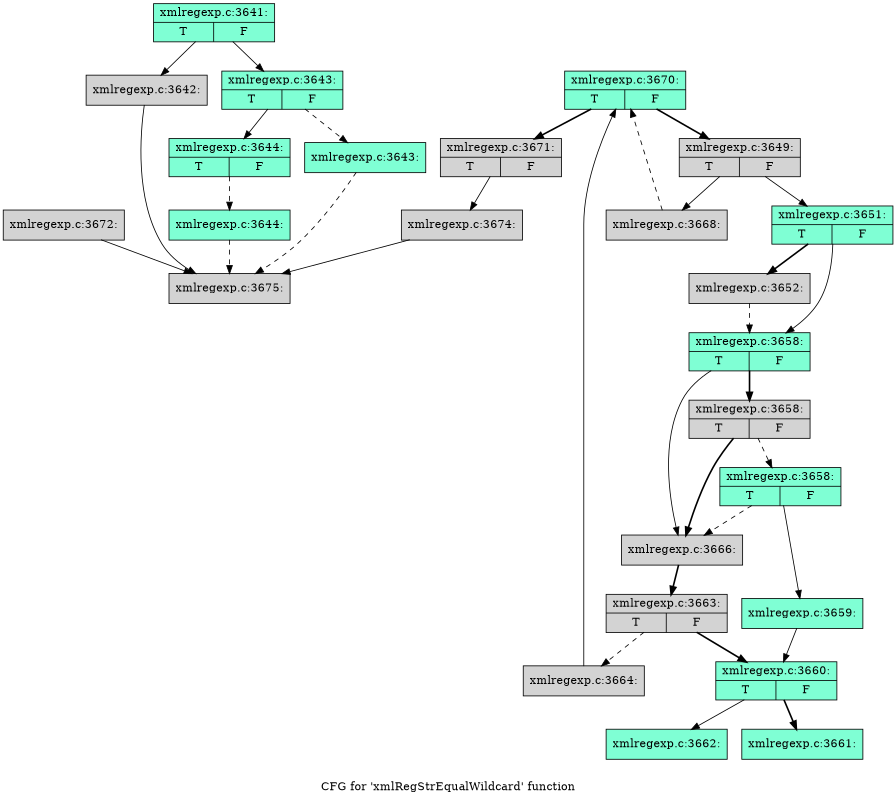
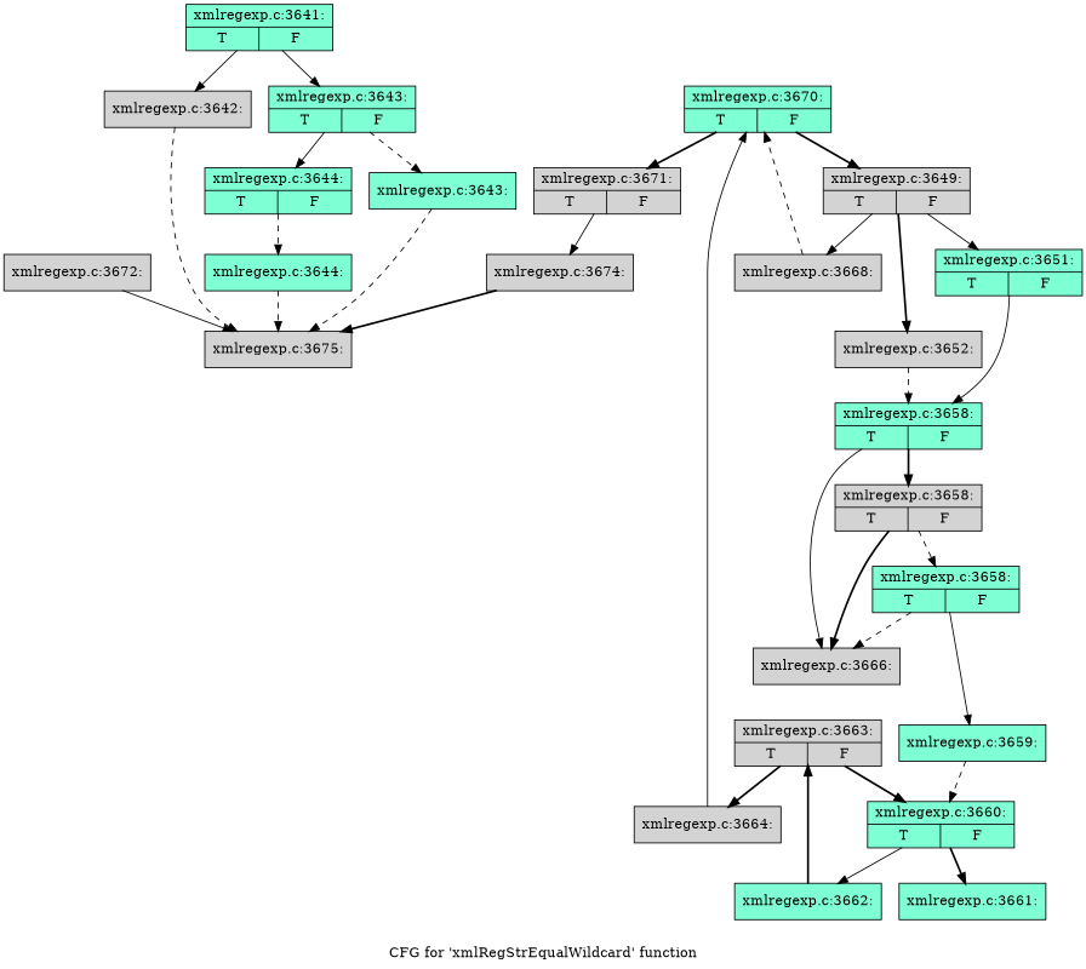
  digraph {
    label="CFG for 'xmlRegStrEqualWildcard' function"
    node [fillcolor=aquamarine shape=record style=filled]
    edge [style=solid]
    n1 [label="{xmlregexp.c:3641:|{<s0>T|<s1>F}}"]
    n2 [fillcolor=lightgrey label="{xmlregexp.c:3642:}"]
    n3 [label="{xmlregexp.c:3643:|{<s0>T|<s1>F}}"]
    n4 [fillcolor=lightgrey label="{xmlregexp.c:3675:}"]
    n5 [label="{xmlregexp.c:3643:}"]
    n6 [label="{xmlregexp.c:3644:|{<s0>T|<s1>F}}"]
    n7 [label="{xmlregexp.c:3644:}"]
    n8 [fillcolor=lightgrey label="{xmlregexp.c:3649:|{<s0>T|<s1>F}}"]
    n9 [label="{xmlregexp.c:3651:|{<s0>T|<s1>F}}"]
    n10 [fillcolor=lightgrey label="{xmlregexp.c:3668:}"]
    n11 [fillcolor=lightgrey label="{xmlregexp.c:3652:}"]
    n12 [label="{xmlregexp.c:3658:|{<s0>T|<s1>F}}"]
    n13 [label="{xmlregexp.c:3670:|{<s0>T|<s1>F}}"]
    n14 [fillcolor=lightgrey label="{xmlregexp.c:3658:|{<s0>T|<s1>F}}"]
    n15 [fillcolor=lightgrey label="{xmlregexp.c:3666:}"]
    n16 [fillcolor=lightgrey label="{xmlregexp.c:3671:|{<s0>T|<s1>F}}"]
    n17 [label="{xmlregexp.c:3658:|{<s0>T|<s1>F}}"]
    n18 [label="{xmlregexp.c:3659:}"]
    n19 [label="{xmlregexp.c:3660:|{<s0>T|<s1>F}}"]
    n20 [label="{xmlregexp.c:3661:}"]
    n21 [label="{xmlregexp.c:3662:}"]
    n22 [fillcolor=lightgrey label="{xmlregexp.c:3663:|{<s0>T|<s1>F}}"]
    n23 [fillcolor=lightgrey label="{xmlregexp.c:3664:}"]
    n24 [fillcolor=lightgrey label="{xmlregexp.c:3674:}"]
    n25 [fillcolor=lightgrey label="{xmlregexp.c:3672:}"]
    n1 -> n2
    n1 -> n3
-   n2 -> n4
+   n2 -> n4 [style=dashed]
    n3 -> n5 [style=dashed]
    n3 -> n6
    n5 -> n4 [style=dashed]
    n6 -> n7 [style=dashed]
    n7 -> n4 [style=dashed]
    n8 -> n9
    n8 -> n10
-   n9 -> n11 [style=bold]
+   n8 -> n11 [style=bold]
    n9 -> n12
    n10 -> n13 [style=dashed]
    n11 -> n12 [style=dashed]
    n12 -> n14 [style=bold]
    n12 -> n15
    n13 -> n8 [style=bold]
    n13 -> n16 [style=bold]
    n14 -> n15 [style=bold]
    n14 -> n17 [style=dashed]
    n16 -> n24
    n17 -> n15 [style=dashed]
    n17 -> n18
-   n18 -> n19
+   n18 -> n19 [style=dashed]
    n19 -> n20 [style=bold]
    n19 -> n21
-   n15 -> n22 [style=bold]
+   n21 -> n22 [style=bold]
    n22 -> n19 [style=bold]
-   n22 -> n23 [style=dashed]
+   n22 -> n23 [style=bold]
    n23 -> n13
-   n24 -> n4
+   n24 -> n4 [style=bold]
    n25 -> n4
  }
